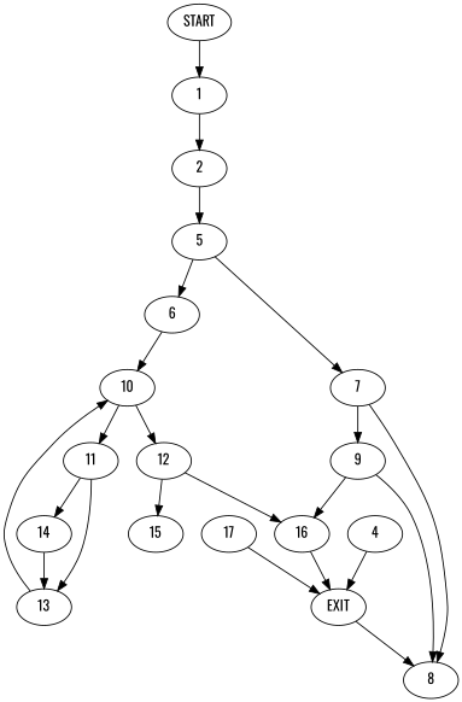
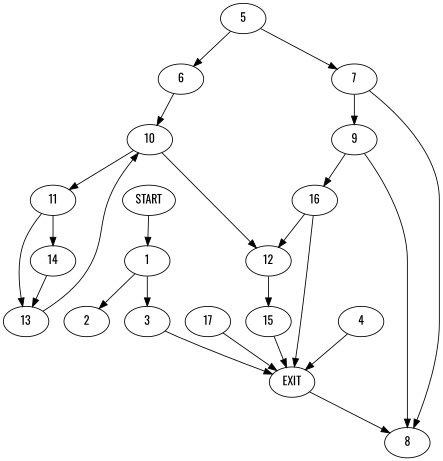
  digraph {
    fontname=Oswald
    node [fontname=Oswald]
    edge [fontname=Oswald]
    n1 [label=START]
    1
    2
+   3
    n5 [label=EXIT]
    8
    5
    4
    6
    7
    10
    9
    11
    12
    16
    17
    13
    14
    15
    n1 -> 1
    1 -> 2
-   2 -> 5
+   1 -> 3
+   3 -> n5
    n5 -> 8
    5 -> 6
    5 -> 7
    4 -> n5
    6 -> 10
    7 -> 8
    7 -> 9
    10 -> 11
    10 -> 12
    9 -> 8
    9 -> 16
    11 -> 13
    11 -> 14
-   12 -> 16
+   16 -> 12
    12 -> 15
    16 -> n5
    17 -> n5
    13 -> 10
    14 -> 13
+   15 -> n5
  }
